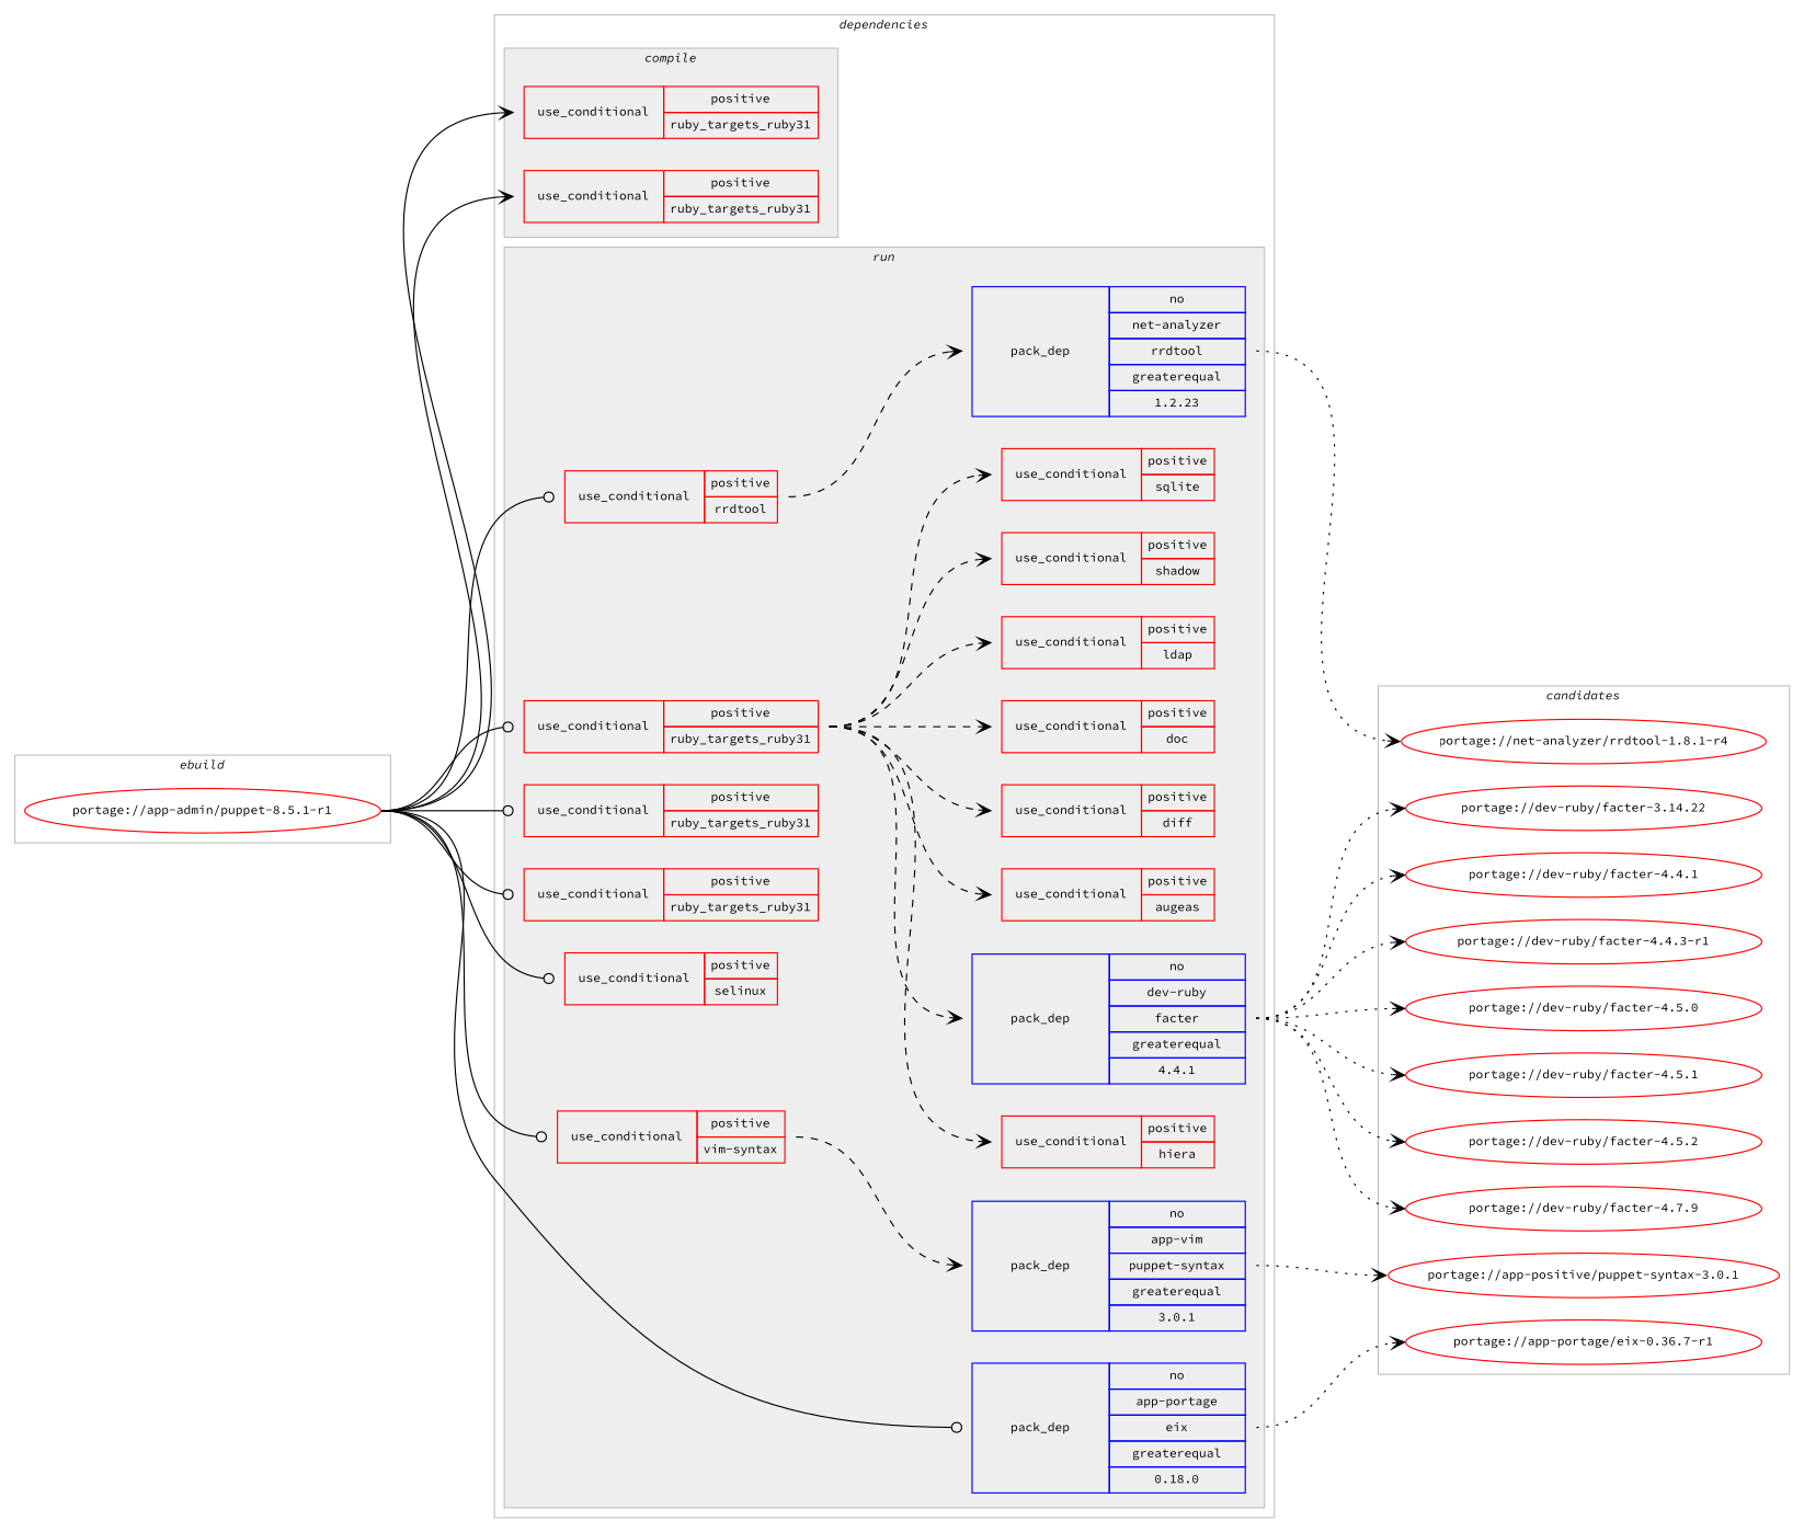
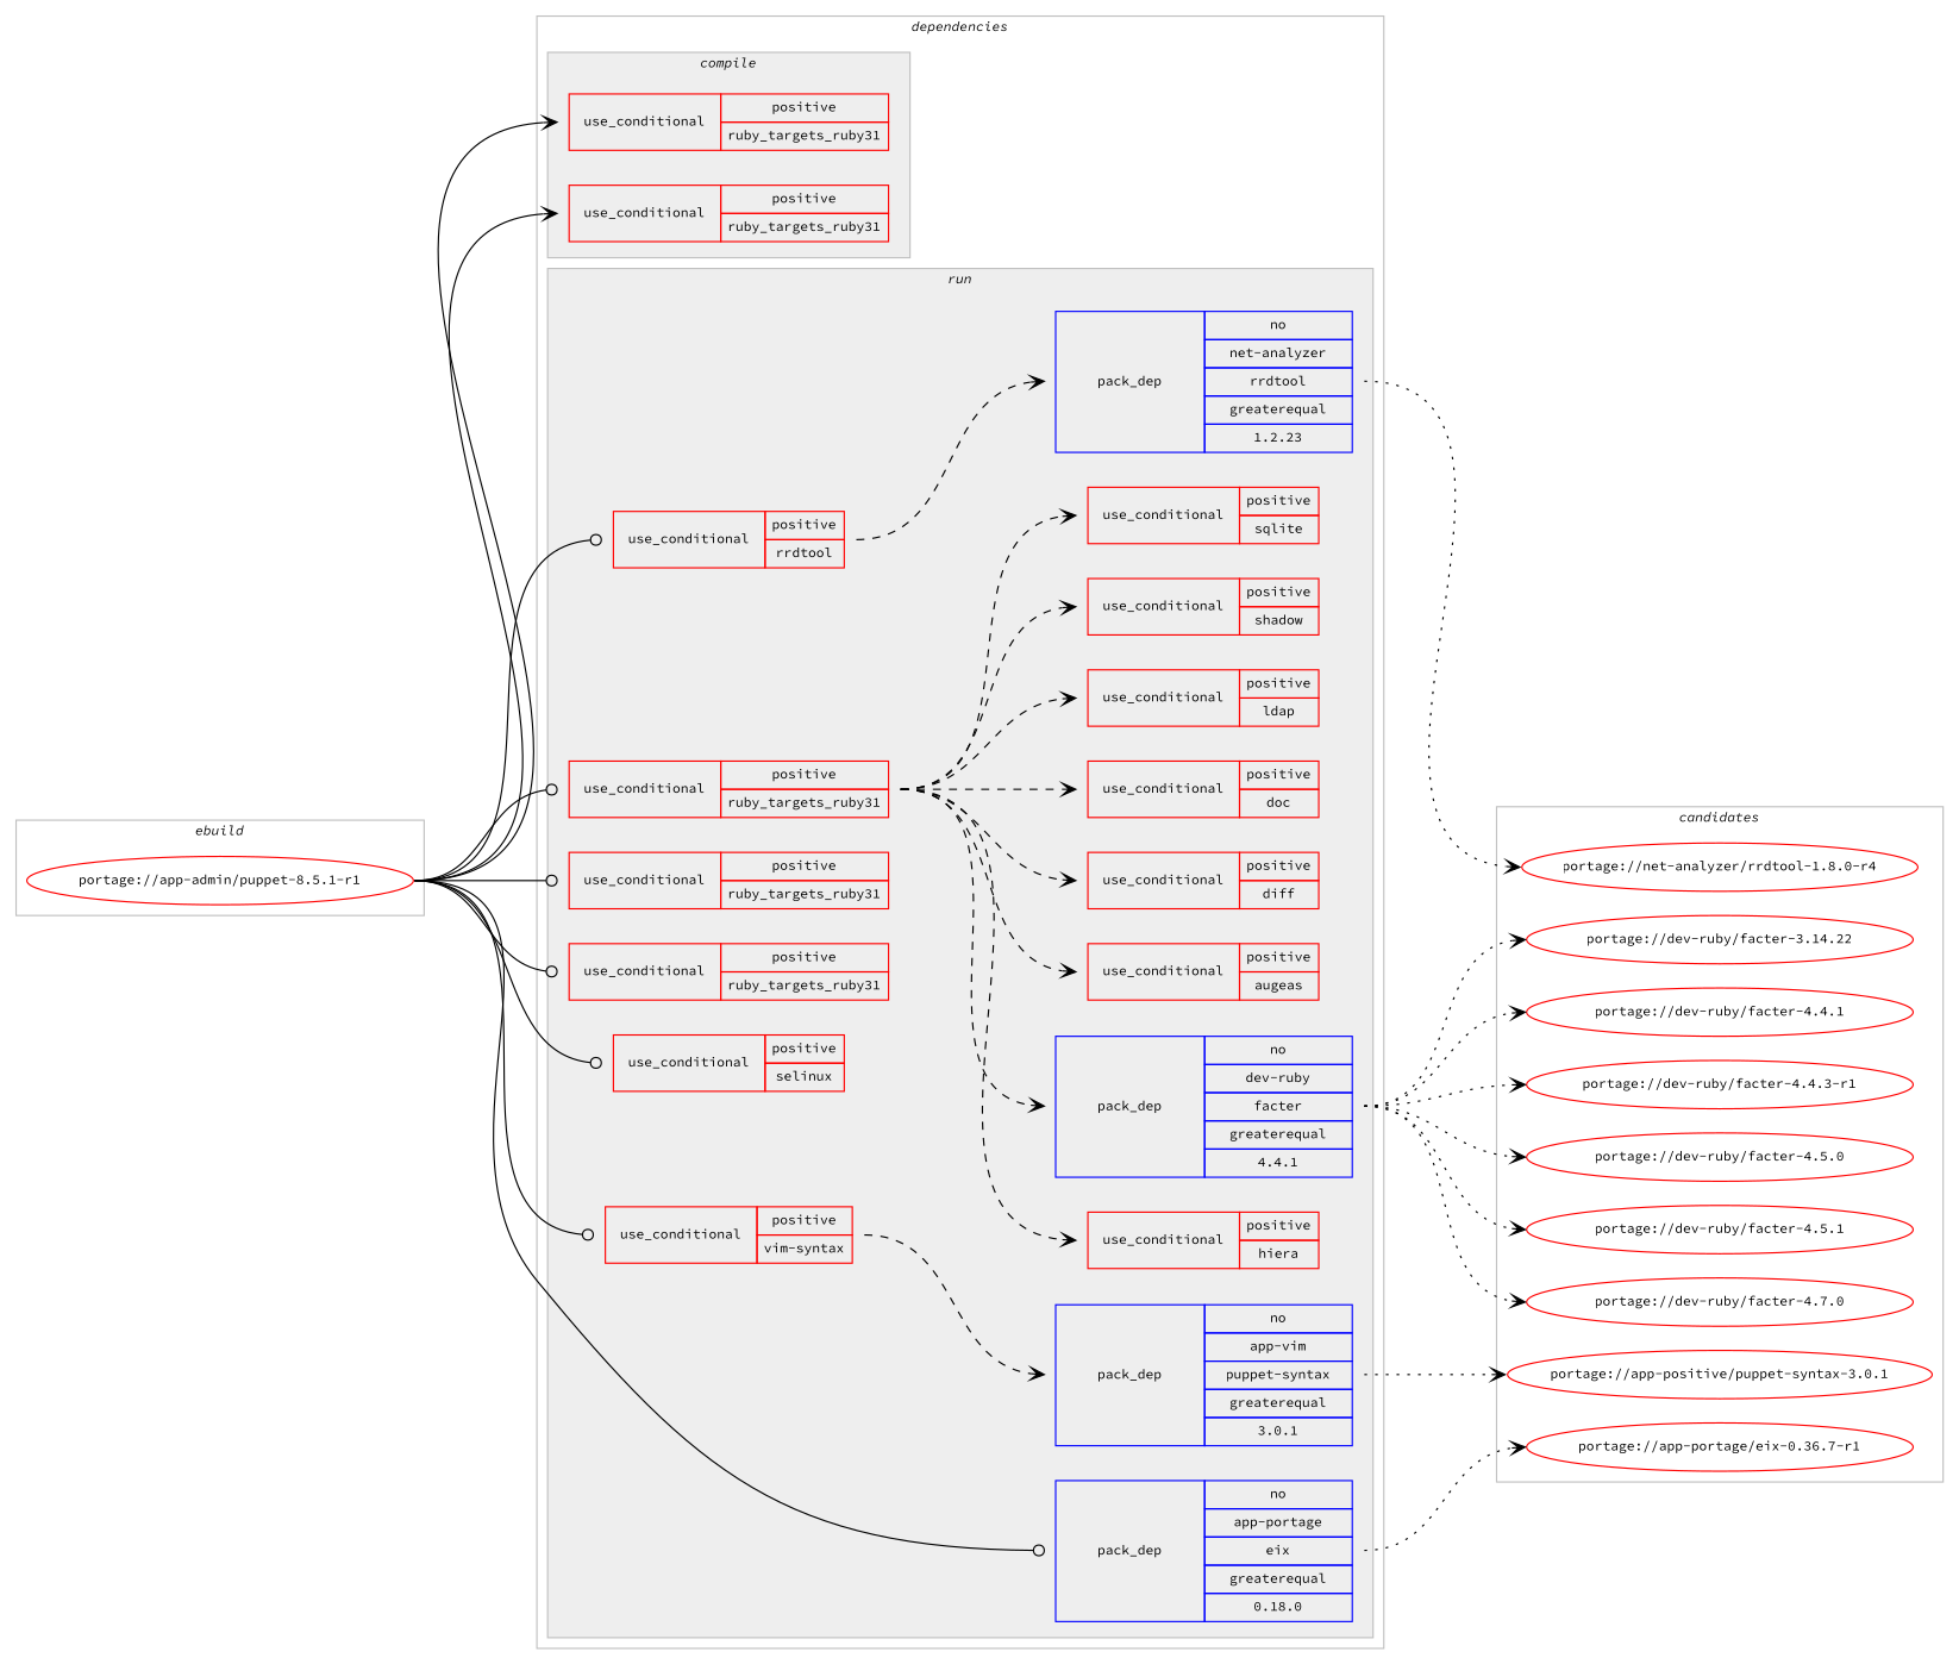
  digraph {
    compound=true
    concentrate=true
    fontname="Source Code Pro"
    fontsize=10
    newrank=true
    rankdir=LR
    ranksep=1.5
    node [color=red fontname="Source Code Pro" fontsize=10 shape=none]
    edge [arrowhead=vee fontname="Source Code Pro" headport=w style=dotted tailport=e weight=20]
    n1 [label="portage://app-admin/puppet-8.5.1-r1" width=4 shape=""]
    n2 [label=<<TABLE BORDER="0" CELLBORDER="1" CELLSPACING="0" CELLPADDING="4"><TR><TD ROWSPAN="3" CELLPADDING="10">use_conditional</TD></TR><TR><TD>positive</TD></TR><TR><TD>ruby_targets_ruby31</TD></TR></TABLE>>]
    n3 [label=<<TABLE BORDER="0" CELLBORDER="1" CELLSPACING="0" CELLPADDING="4"><TR><TD ROWSPAN="3" CELLPADDING="10">use_conditional</TD></TR><TR><TD>positive</TD></TR><TR><TD>ruby_targets_ruby31</TD></TR></TABLE>>]
    n4 [color=blue label=<<TABLE BORDER="0" CELLBORDER="1" CELLSPACING="0" CELLPADDING="4" WIDTH="220"><TR><TD ROWSPAN="6" CELLPADDING="30">pack_dep</TD></TR><TR><TD WIDTH="110">no</TD></TR><TR><TD>net-analyzer</TD></TR><TR><TD>rrdtool</TD></TR><TR><TD>greaterequal</TD></TR><TR><TD>1.2.23</TD></TR></TABLE>>]
    n5 [label=<<TABLE BORDER="0" CELLBORDER="1" CELLSPACING="0" CELLPADDING="4"><TR><TD ROWSPAN="3" CELLPADDING="10">use_conditional</TD></TR><TR><TD>positive</TD></TR><TR><TD>rrdtool</TD></TR></TABLE>>]
    n6 [label=<<TABLE BORDER="0" CELLBORDER="1" CELLSPACING="0" CELLPADDING="4"><TR><TD ROWSPAN="3" CELLPADDING="10">use_conditional</TD></TR><TR><TD>positive</TD></TR><TR><TD>hiera</TD></TR></TABLE>>]
    n7 [color=blue label=<<TABLE BORDER="0" CELLBORDER="1" CELLSPACING="0" CELLPADDING="4" WIDTH="220"><TR><TD ROWSPAN="6" CELLPADDING="30">pack_dep</TD></TR><TR><TD WIDTH="110">no</TD></TR><TR><TD>dev-ruby</TD></TR><TR><TD>facter</TD></TR><TR><TD>greaterequal</TD></TR><TR><TD>4.4.1</TD></TR></TABLE>>]
    n8 [label=<<TABLE BORDER="0" CELLBORDER="1" CELLSPACING="0" CELLPADDING="4"><TR><TD ROWSPAN="3" CELLPADDING="10">use_conditional</TD></TR><TR><TD>positive</TD></TR><TR><TD>augeas</TD></TR></TABLE>>]
    n9 [label=<<TABLE BORDER="0" CELLBORDER="1" CELLSPACING="0" CELLPADDING="4"><TR><TD ROWSPAN="3" CELLPADDING="10">use_conditional</TD></TR><TR><TD>positive</TD></TR><TR><TD>diff</TD></TR></TABLE>>]
    n10 [label=<<TABLE BORDER="0" CELLBORDER="1" CELLSPACING="0" CELLPADDING="4"><TR><TD ROWSPAN="3" CELLPADDING="10">use_conditional</TD></TR><TR><TD>positive</TD></TR><TR><TD>doc</TD></TR></TABLE>>]
    n11 [label=<<TABLE BORDER="0" CELLBORDER="1" CELLSPACING="0" CELLPADDING="4"><TR><TD ROWSPAN="3" CELLPADDING="10">use_conditional</TD></TR><TR><TD>positive</TD></TR><TR><TD>ldap</TD></TR></TABLE>>]
    n12 [label=<<TABLE BORDER="0" CELLBORDER="1" CELLSPACING="0" CELLPADDING="4"><TR><TD ROWSPAN="3" CELLPADDING="10">use_conditional</TD></TR><TR><TD>positive</TD></TR><TR><TD>shadow</TD></TR></TABLE>>]
    n13 [label=<<TABLE BORDER="0" CELLBORDER="1" CELLSPACING="0" CELLPADDING="4"><TR><TD ROWSPAN="3" CELLPADDING="10">use_conditional</TD></TR><TR><TD>positive</TD></TR><TR><TD>sqlite</TD></TR></TABLE>>]
    n14 [label=<<TABLE BORDER="0" CELLBORDER="1" CELLSPACING="0" CELLPADDING="4"><TR><TD ROWSPAN="3" CELLPADDING="10">use_conditional</TD></TR><TR><TD>positive</TD></TR><TR><TD>ruby_targets_ruby31</TD></TR></TABLE>>]
    n15 [label=<<TABLE BORDER="0" CELLBORDER="1" CELLSPACING="0" CELLPADDING="4"><TR><TD ROWSPAN="3" CELLPADDING="10">use_conditional</TD></TR><TR><TD>positive</TD></TR><TR><TD>ruby_targets_ruby31</TD></TR></TABLE>>]
    n16 [label=<<TABLE BORDER="0" CELLBORDER="1" CELLSPACING="0" CELLPADDING="4"><TR><TD ROWSPAN="3" CELLPADDING="10">use_conditional</TD></TR><TR><TD>positive</TD></TR><TR><TD>ruby_targets_ruby31</TD></TR></TABLE>>]
    n17 [label=<<TABLE BORDER="0" CELLBORDER="1" CELLSPACING="0" CELLPADDING="4"><TR><TD ROWSPAN="3" CELLPADDING="10">use_conditional</TD></TR><TR><TD>positive</TD></TR><TR><TD>selinux</TD></TR></TABLE>>]
    n18 [color=blue label=<<TABLE BORDER="0" CELLBORDER="1" CELLSPACING="0" CELLPADDING="4" WIDTH="220"><TR><TD ROWSPAN="6" CELLPADDING="30">pack_dep</TD></TR><TR><TD WIDTH="110">no</TD></TR><TR><TD>app-vim</TD></TR><TR><TD>puppet-syntax</TD></TR><TR><TD>greaterequal</TD></TR><TR><TD>3.0.1</TD></TR></TABLE>>]
    n19 [label=<<TABLE BORDER="0" CELLBORDER="1" CELLSPACING="0" CELLPADDING="4"><TR><TD ROWSPAN="3" CELLPADDING="10">use_conditional</TD></TR><TR><TD>positive</TD></TR><TR><TD>vim-syntax</TD></TR></TABLE>>]
    n20 [color=blue label=<<TABLE BORDER="0" CELLBORDER="1" CELLSPACING="0" CELLPADDING="4" WIDTH="220"><TR><TD ROWSPAN="6" CELLPADDING="30">pack_dep</TD></TR><TR><TD WIDTH="110">no</TD></TR><TR><TD>app-portage</TD></TR><TR><TD>eix</TD></TR><TR><TD>greaterequal</TD></TR><TR><TD>0.18.0</TD></TR></TABLE>>]
-   n21 [label="portage://net-analyzer/rrdtool-1.8.1-r4" width=4 shape=""]
+   n21 [label="portage://net-analyzer/rrdtool-1.8.0-r4" width=4 shape=""]
    n22 [label="portage://dev-ruby/facter-3.14.22" width=4 shape=""]
    n23 [label="portage://dev-ruby/facter-4.4.1" width=4 shape=""]
    n24 [label="portage://dev-ruby/facter-4.4.3-r1" width=4 shape=""]
    n25 [label="portage://dev-ruby/facter-4.5.0" width=4 shape=""]
    n26 [label="portage://dev-ruby/facter-4.5.1" width=4 shape=""]
-   n27 [label="portage://dev-ruby/facter-4.5.2" width=4 shape=""]
-   n28 [label="portage://dev-ruby/facter-4.7.9" width=4 shape=""]
+   n28 [label="portage://dev-ruby/facter-4.7.0" width=4 shape=""]
    n29 [label="portage://app-positive/puppet-syntax-3.0.1" width=4 shape=""]
    n30 [label="portage://app-portage/eix-0.36.7-r1" width=4 shape=""]
    subgraph cluster_1 {
      color=gray
      label=<<i>ebuild</i>>
      rank=same
      n1
    }
    subgraph cluster_2 {
      color=gray
      label=<<i>dependencies</i>>
      subgraph cluster_3 {
        color=gray
        fillcolor="#eeeeee"
        label=<<i>compile</i>>
        style=filled
        subgraph sub_4 {
          color=gray
          fillcolor="#eeeeee"
          label=<<i>compile</i>>
          style=filled
          n2
        }
        subgraph sub_5 {
          color=gray
          fillcolor="#eeeeee"
          label=<<i>compile</i>>
          style=filled
          n3
        }
      }
      subgraph cluster_6 {
        color=gray
        fillcolor="#eeeeee"
        label=<<i>compile and run</i>>
        style=filled
      }
      subgraph cluster_7 {
        color=gray
        fillcolor="#eeeeee"
        label=<<i>run</i>>
        style=filled
        subgraph sub_8 {
          color=gray
          fillcolor="#eeeeee"
          label=<<i>run</i>>
          style=filled
          n5
          subgraph sub_9 {
            color=gray
            fillcolor="#eeeeee"
            label=<<i>run</i>>
            style=filled
            n4
          }
        }
        subgraph sub_10 {
          color=gray
          fillcolor="#eeeeee"
          label=<<i>run</i>>
          style=filled
          n14
          subgraph sub_11 {
            color=gray
            fillcolor="#eeeeee"
            label=<<i>run</i>>
            style=filled
            n6
          }
          subgraph sub_12 {
            color=gray
            fillcolor="#eeeeee"
            label=<<i>run</i>>
            style=filled
            n7
          }
          subgraph sub_13 {
            color=gray
            fillcolor="#eeeeee"
            label=<<i>run</i>>
            style=filled
            n8
          }
          subgraph sub_14 {
            color=gray
            fillcolor="#eeeeee"
            label=<<i>run</i>>
            style=filled
            n9
          }
          subgraph sub_15 {
            color=gray
            fillcolor="#eeeeee"
            label=<<i>run</i>>
            style=filled
            n10
          }
          subgraph sub_16 {
            color=gray
            fillcolor="#eeeeee"
            label=<<i>run</i>>
            style=filled
            n11
          }
          subgraph sub_17 {
            color=gray
            fillcolor="#eeeeee"
            label=<<i>run</i>>
            style=filled
            n12
          }
          subgraph sub_18 {
            color=gray
            fillcolor="#eeeeee"
            label=<<i>run</i>>
            style=filled
            n13
          }
        }
        subgraph sub_19 {
          color=gray
          fillcolor="#eeeeee"
          label=<<i>run</i>>
          style=filled
          n15
        }
        subgraph sub_20 {
          color=gray
          fillcolor="#eeeeee"
          label=<<i>run</i>>
          style=filled
          n16
        }
        subgraph sub_21 {
          color=gray
          fillcolor="#eeeeee"
          label=<<i>run</i>>
          style=filled
          n17
        }
        subgraph sub_22 {
          color=gray
          fillcolor="#eeeeee"
          label=<<i>run</i>>
          style=filled
          n19
          subgraph sub_23 {
            color=gray
            fillcolor="#eeeeee"
            label=<<i>run</i>>
            style=filled
            n18
          }
        }
        subgraph sub_24 {
          color=gray
          fillcolor="#eeeeee"
          label=<<i>run</i>>
          style=filled
          n20
        }
      }
    }
    subgraph cluster_25 {
      color=gray
      label=<<i>candidates</i>>
      rank=same
      subgraph sub_26 {
        color=black
        label=<<i>candidates</i>>
        nodesep=1
        rank=same
        n21
      }
      subgraph sub_27 {
        color=black
        label=<<i>candidates</i>>
        nodesep=1
        rank=same
        n22
        n23
        n24
        n25
        n26
-       n27
        n28
      }
      subgraph sub_28 {
        color=black
        label=<<i>candidates</i>>
        nodesep=1
        rank=same
        n29
      }
      subgraph sub_29 {
        color=black
        label=<<i>candidates</i>>
        nodesep=1
        rank=same
        n30
      }
    }
    n1 -> n2 [style=solid]
    n1 -> n3 [style=solid]
    n1 -> n5 [arrowhead=odot style=solid]
    n1 -> n14 [arrowhead=odot style=solid]
    n1 -> n15 [arrowhead=odot style=solid]
    n1 -> n16 [arrowhead=odot style=solid]
    n1 -> n17 [arrowhead=odot style=solid]
    n1 -> n19 [arrowhead=odot style=solid]
    n1 -> n20 [arrowhead=odot style=solid]
    n4 -> n21 [weight=100]
    n5 -> n4 [style=dashed]
    n7 -> n22 [weight=100]
    n7 -> n23 [weight=100]
    n7 -> n24 [weight=100]
    n7 -> n25 [weight=100]
    n7 -> n26 [weight=100]
-   n7 -> n27 [weight=100]
    n7 -> n28 [weight=100]
    n14 -> n6 [style=dashed]
    n14 -> n7 [style=dashed]
    n14 -> n8 [style=dashed]
    n14 -> n9 [style=dashed]
    n14 -> n10 [style=dashed]
    n14 -> n11 [style=dashed]
    n14 -> n12 [style=dashed]
    n14 -> n13 [style=dashed]
    n18 -> n29 [weight=100]
    n19 -> n18 [style=dashed]
    n20 -> n30 [weight=100]
  }
